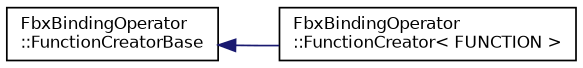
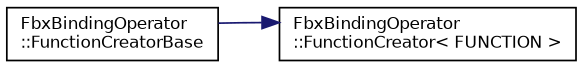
  digraph {
    rankdir=LR
    node [color=black fillcolor=white fontname=Helvetica fontsize=10 shape=record style=filled]
    n1 [height=0.2 label="FbxBindingOperator\l::FunctionCreatorBase" width=0.4]
    n2 [height=0.2 label="FbxBindingOperator\l::FunctionCreator\< FUNCTION \>" width=0.4]
-   n1 -> n2 [color=midnightblue dir=back fontname=Helvetica fontsize=10 labelfontname=Helvetica labelfontsize=10 style=solid]
+   n2 -> n1 [color=midnightblue dir=back fontname=Helvetica fontsize=10 labelfontname=Helvetica labelfontsize=10 style=solid]
  }
